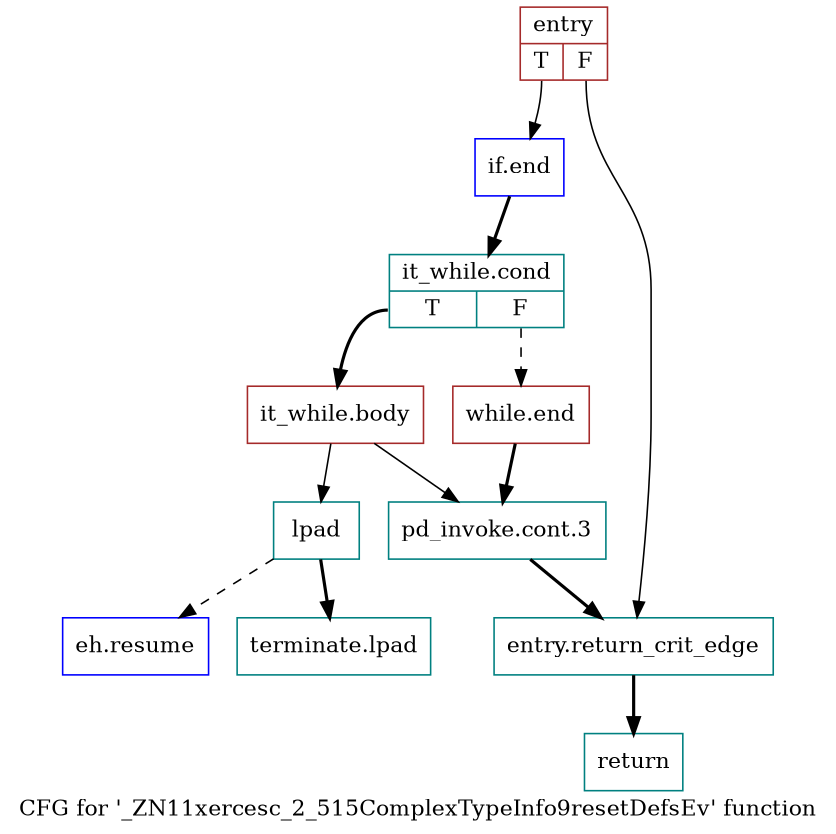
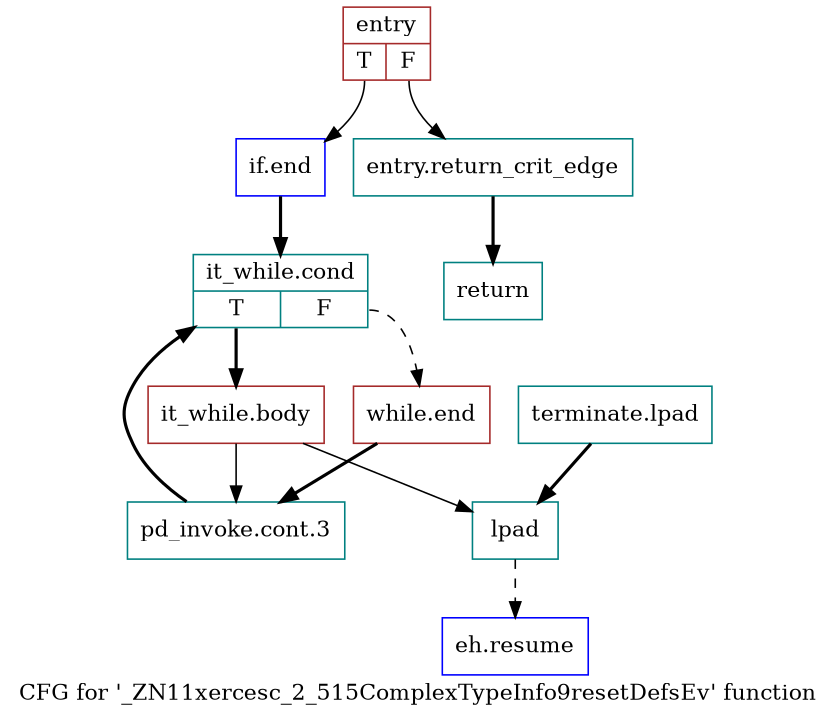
  digraph {
    label="CFG for '_ZN11xercesc_2_515ComplexTypeInfo9resetDefsEv' function"
    node [color=teal shape=record]
    edge [style=bold]
    n1 [color=brown label="{entry|{<s0>T|<s1>F}}"]
    n2 [color=blue label="{if.end}"]
    n3 [label="{entry.return_crit_edge}"]
    n4 [label="{it_while.cond|{<s0>T|<s1>F}}"]
    n5 [label="{return}"]
    n6 [color=brown label="{it_while.body}"]
    n7 [color=brown label="{while.end}"]
    n8 [label="{pd_invoke.cont.3}"]
    n9 [label="{lpad}"]
    n10 [color=blue label="{eh.resume}"]
    n11 [label="{terminate.lpad}"]
    n1 -> n2 [style=solid tailport=s0]
    n1 -> n3 [style=solid tailport=s1]
    n2 -> n4
    n3 -> n5
    n4 -> n6 [tailport=s0]
    n4 -> n7 [style=dashed tailport=s1]
    n6 -> n8 [style=solid]
    n6 -> n9 [style=solid]
    n7 -> n8
-   n8 -> n3
+   n8 -> n4
    n9 -> n10 [style=dashed]
-   n9 -> n11
+   n11 -> n9
  }
